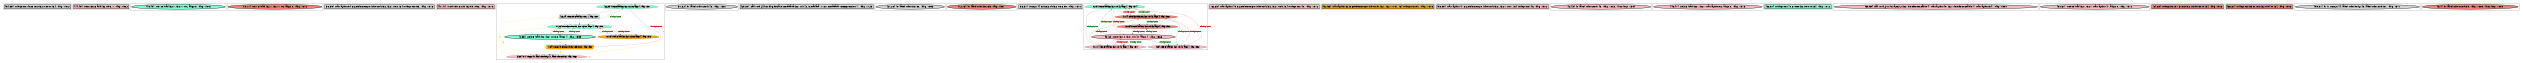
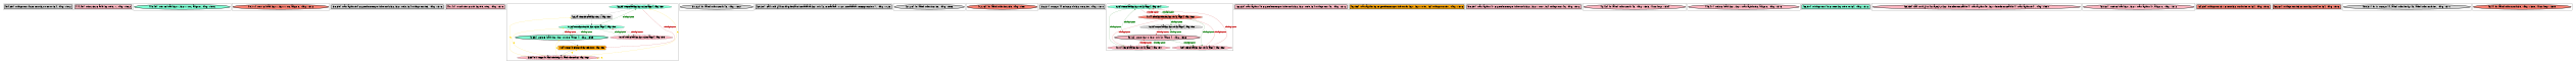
  digraph {
    node [fillcolor=lightpink fontsize=20 penwidth=3.0 shape=ellipse style=filled]
    edge [arrowhead=dot color=forestgreen fontcolor=forestgreen penwidth=1.0 style=solid]
    n1 [fillcolor=lightgrey label="[54/55]  %idxprom146 = zext i32 %88 to i64, !dbg !1572" shape=rectangle]
    n2 [label="[44/45]  %inc156 = add i32 %95, 1, !dbg !1582" shape=rectangle]
    n3 [fillcolor=aquamarine label="[48/49]  %91 = load i32**, i32*** %c, align 8, !dbg !1576"]
    n4 [fillcolor=salmon label="[70/71]  %87 = load i32**, i32*** %c, align 8, !dbg !1572"]
    n5 [fillcolor=lightgrey label="[38/39]  %arrayidx154 = getelementptr inbounds i32, i32* %93, i64 %idxprom153, !dbg !1576" shape=rectangle]
    n6 [label="[40/41]  %sub150 = sub i32 99, %92, !dbg !1578" shape=rectangle]
    n7 [fillcolor=aquamarine label="[22/25]  %96 = load i32, i32* %j138, align 4, !dbg !1587" fontsize="" penwidth=""]
    n8 [fillcolor=lightgrey label="[23/24]  %inc159 = add i32 %96, 1, !dbg !1587" shape=rectangle fontsize="" penwidth=""]
    n9 [fillcolor=aquamarine label="[17/26]  store i32 %inc159, i32* %j138, align 4, !dbg !1587" fontsize="" penwidth=""]
-   n10 [fillcolor=orange label="[18/19]  %90 = load i32, i32* %j138, align 4, !dbg !1575" fontsize="" penwidth=""]
+   n10 [label="[18/19]  %90 = load i32, i32* %j138, align 4, !dbg !1575" fontsize="" penwidth=""]
    n11 [fillcolor=orange label="[1/34]  %cmp140 = icmp ult i32 %85, 3000, !dbg !1561" shape=rectangle fontsize="" penwidth=""]
    n12 [label="[2/33]  br i1 %cmp140, label %for.body141, label %for.end160, !dbg !1562" fontsize="" penwidth=""]
    n13 [fillcolor=aquamarine label="[0/35]  %85 = load i32, i32* %j138, align 4, !dbg !1559"]
    n14 [fillcolor=lightgrey label="[31/32]  br label %for.cond143, !dbg !1567"]
    n15 [fillcolor=lightgrey label="[29/30]  call void @llvm.dbg.declare(metadata i32* %i142, metadata !1720, metadata !DIExpression()), !dbg !1723" shape=rectangle]
    n16 [fillcolor=lightgrey label="[27/28]  br label %for.inc158, !dbg !1586"]
    n17 [fillcolor=salmon label="[72/73]  br label %for.inc155, !dbg !1581"]
    n18 [fillcolor=lightgrey label="[36/37]  %cmp144 = icmp ult i32 %86, 50, !dbg !1570" shape=rectangle]
    n19 [fillcolor=aquamarine label="[6/15]  %88 = load i32, i32* %i142, align 4, !dbg !1574" fontsize="" penwidth=""]
    n20 [fillcolor=salmon label="[7/14]  store i32 %inc156, i32* %i142, align 4, !dbg !1582" fontsize="" penwidth=""]
    n21 [label="[5/16]  store i32 0, i32* %i142, align 4, !dbg !1566"]
    n22 [label="[10/11]  %92 = load i32, i32* %i142, align 4, !dbg !1577" fontsize="" penwidth=""]
-   n23 [fillcolor=salmon label="[12/13]  %86 = load i32, i32* %i142, align 4, !dbg !1568" fontsize="" penwidth=""]
+   n23 [fillcolor=lightgrey label="[12/13]  %86 = load i32, i32* %i142, align 4, !dbg !1568" fontsize="" penwidth=""]
    n24 [label="[8/9]  %95 = load i32, i32* %i142, align 4, !dbg !1582" fontsize="" penwidth=""]
    n25 [label="[62/63]  %arrayidx149 = getelementptr inbounds i32, i32* %89, i64 %idxprom148, !dbg !1572" shape=rectangle]
    n26 [fillcolor=orange label="[52/53]  %arrayidx152 = getelementptr inbounds i32*, i32** %91, i64 %idxprom151, !dbg !1576" shape=rectangle]
    n27 [label="[58/59]  %arrayidx147 = getelementptr inbounds i32*, i32** %87, i64 %idxprom146, !dbg !1572" shape=rectangle]
    n28 [label="[42/43]  br label %for.cond143, !dbg !1583, !llvm.loop !1584"]
    n29 [label="[46/47]  %93 = load i32*, i32** %arrayidx152, align 8, !dbg !1576"]
    n30 [fillcolor=aquamarine label="[56/57]  %idxprom148 = zext i32 %90 to i64, !dbg !1572" shape=rectangle]
    n31 [label="[68/69]  call void @_Z4swapRjS_(i32* dereferenceable(4) %arrayidx149, i32* dereferenceable(4) %arrayidx154), !dbg !1580"]
    n32 [label="[60/61]  %89 = load i32*, i32** %arrayidx147, align 8, !dbg !1572"]
    n33 [fillcolor=salmon label="[64/65]  %idxprom151 = zext i32 %sub150 to i64, !dbg !1576" shape=rectangle]
    n34 [fillcolor=salmon label="[66/67]  %idxprom153 = zext i32 %94 to i64, !dbg !1576" shape=rectangle]
    n35 [fillcolor=lightgrey label="[50/51]  br i1 %cmp144, label %for.body145, label %for.end157, !dbg !1571"]
    n36 [fillcolor=salmon label="[3/4]  br label %for.cond139, !dbg !1588, !llvm.loop !1589"]
    subgraph cluster_1 {
      n1
    }
    subgraph cluster_2 {
      n2
    }
    subgraph cluster_3 {
      n3
    }
    subgraph cluster_4 {
      n4
    }
    subgraph cluster_5 {
      n5
    }
    subgraph cluster_6 {
      n6
    }
    subgraph cluster_7 {
      n7
      n8
      n9
      n10
      n11
      n12
      n13
    }
    subgraph cluster_8 {
      n14
    }
    subgraph cluster_9 {
      n15
    }
    subgraph cluster_10 {
      n16
    }
    subgraph cluster_11 {
      n17
    }
    subgraph cluster_12 {
      n18
    }
    subgraph cluster_13 {
      n19
      n20
      n21
      n22
      n23
      n24
    }
    subgraph cluster_14 {
      n25
    }
    subgraph cluster_15 {
      n26
    }
    subgraph cluster_16 {
      n27
    }
    subgraph cluster_17 {
      n28
    }
    subgraph cluster_18 {
      n29
    }
    subgraph cluster_19 {
      n30
    }
    subgraph cluster_20 {
      n31
    }
    subgraph cluster_21 {
      n32
    }
    subgraph cluster_22 {
      n33
    }
    subgraph cluster_23 {
      n34
    }
    subgraph cluster_24 {
      n35
    }
    subgraph cluster_25 {
      n36
    }
    n7 -> n8 [color=black fontcolor=black penwidth=0.5]
    n7 -> n11 [color=firebrick3 fontcolor=firebrick3 label="A|indep|Const"]
    n8 -> n9 [arrowhead=diamond color=black fontcolor=black penwidth=0.5]
    n9 -> n7 [arrowhead=diamond label="T|indep|Const"]
    n9 -> n10 [label="T|indep|Const"]
    n9 -> n13 [label="T|indep|Const"]
    n10 -> n9 [arrowhead=diamond color=firebrick3 fontcolor=firebrick3 label="A|indep|Const"]
    n11 -> n12 [color=black fontcolor=black penwidth=0.5]
    n12 -> n7 [color=gold fontcolor=gold label=C arrowhead=""]
    n12 -> n8 [color=gold fontcolor=gold label=C arrowhead=""]
    n12 -> n9 [color=gold fontcolor=gold label=C arrowhead=""]
    n12 -> n11 [color=gold fontcolor=gold label=C arrowhead=""]
    n12 -> n12 [color=gold fontcolor=gold label=C arrowhead=""]
    n12 -> n13 [color=gold fontcolor=gold label=C arrowhead=""]
    n13 -> n9 [arrowhead=diamond fontcolor=firebrick3 label="A|indep|Const"]
    n13 -> n11 [color=black fontcolor=black penwidth=0.5]
    n19 -> n20 [color=firebrick3 fontcolor=firebrick3 label="A|indep|Const"]
-   n19 -> n21 [color=firebrick3 fontcolor=firebrick3 label="A|indep|Const"]
    n19 -> n22 [label="T|indep|Const"]
    n20 -> n19 [arrowhead=diamond label="T|indep|Const"]
    n20 -> n23 [label="T|indep|Const"]
    n20 -> n24 [label="T|indep|Const"]
    n21 -> n19 [arrowhead=diamond label="T|indep|Const"]
    n21 -> n22 [label="T|indep|Const"]
    n21 -> n23 [arrowhead=diamond label="T|indep|Const"]
    n21 -> n24 [arrowhead=diamond label="T|indep|Const"]
    n22 -> n20 [arrowhead=diamond color=firebrick3 fontcolor=firebrick3 label="A|indep|Const"]
    n22 -> n21 [arrowhead=diamond color=firebrick3 fontcolor=firebrick3 label="A|indep|Const"]
    n23 -> n21 [arrowhead=diamond color=firebrick3 fontcolor=firebrick3 label="A|indep|Const"]
    n24 -> n19 [color=firebrick3 fontcolor=firebrick3 label="A|indep|Const"]
    n24 -> n20 [arrowhead=diamond color=firebrick3 fontcolor=firebrick3 label="A|indep|Const"]
  }
